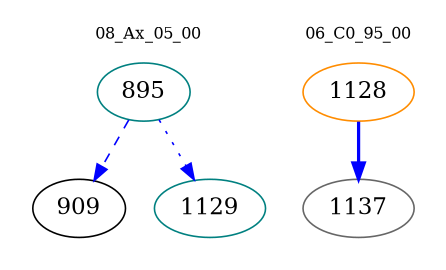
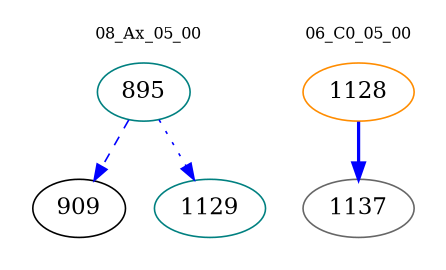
  digraph {
    node [color=teal]
    edge [color=blue]
    n1 [label=895]
    n2 [color=black label=909]
    n3 [label=1129]
    n4 [color=darkorange label=1128]
    n5 [color=gray40 label=1137]
    subgraph cluster_1 {
      color=white
      fontsize=10
      label="08_Ax_05_00"
      n1
      n2
      n3
    }
    subgraph cluster_2 {
      color=white
      fontsize=10
-     label="06_C0_95_00"
+     label="06_C0_05_00"
      n4
      n5
    }
    n1 -> n2 [style=dashed]
    n1 -> n3 [style=dotted]
    n4 -> n5 [style=bold]
  }
